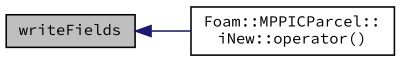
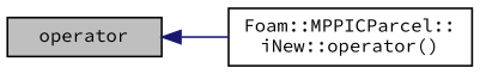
  digraph {
    rankdir=LR
    fontname="Source Code Pro"
    node [color=black fontname="Source Code Pro" fontsize=10 shape=record]
-   n1 [fillcolor=grey75 fontcolor=black height=0.2 label=writeFields style=filled width=0.4]
+   n1 [fillcolor=grey75 fontcolor=black height=0.2 label=operator style=filled width=0.4]
    n2 [height=0.2 label="Foam::MPPICParcel::\liNew::operator()" width=0.4]
    n1 -> n2 [color=midnightblue dir=back fontname="Source Code Pro" fontsize=10 labelfontname=FreeSans labelfontsize=10 style=solid]
  }
